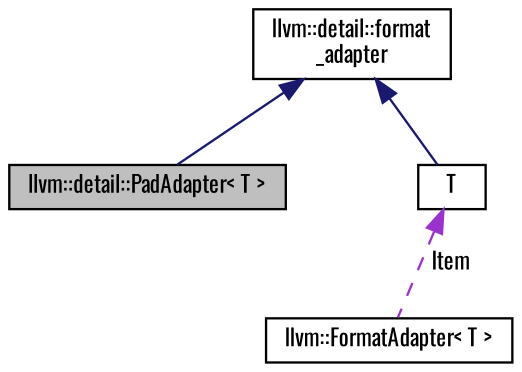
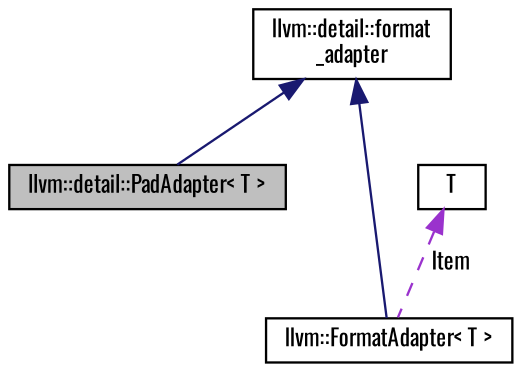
  digraph {
    fontname=Oswald
    node [color=black fontname=Oswald fontsize=10 shape=box]
    edge [color=midnightblue dir=back fontname=Oswald fontsize=10 labelfontname=Helvetica labelfontsize=10 style=solid]
    n1 [fillcolor=grey75 fontcolor=black height=0.2 label="llvm::detail::PadAdapter\< T \>" style=filled width=0.4]
    n2 [height=0.2 label="llvm::FormatAdapter\< T \>" width=0.4]
    n3 [height=0.2 label="llvm::detail::format\l_adapter" width=0.4]
    n4 [height=0.2 label=T width=0.4]
    n3 -> n1
-   n3 -> n4
+   n3 -> n2
    n4 -> n2 [color=darkorchid3 label=" Item" style=dashed]
  }
